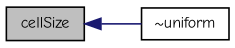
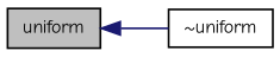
  digraph {
    rankdir=LR
    fontname="Comic Neue"
    node [color=black fontname="Comic Neue" fontsize=10 shape=record]
-   n1 [fillcolor=grey75 fontcolor=black height=0.2 label=cellSize style=filled width=0.4]
+   n1 [fillcolor=grey75 fontcolor=black height=0.2 label=uniform style=filled width=0.4]
    n2 [height=0.2 label="~uniform" width=0.4]
    n1 -> n2 [color=midnightblue dir=back fontname="Comic Neue" fontsize=10 labelfontname=Helvetica labelfontsize=10 style=solid]
  }
